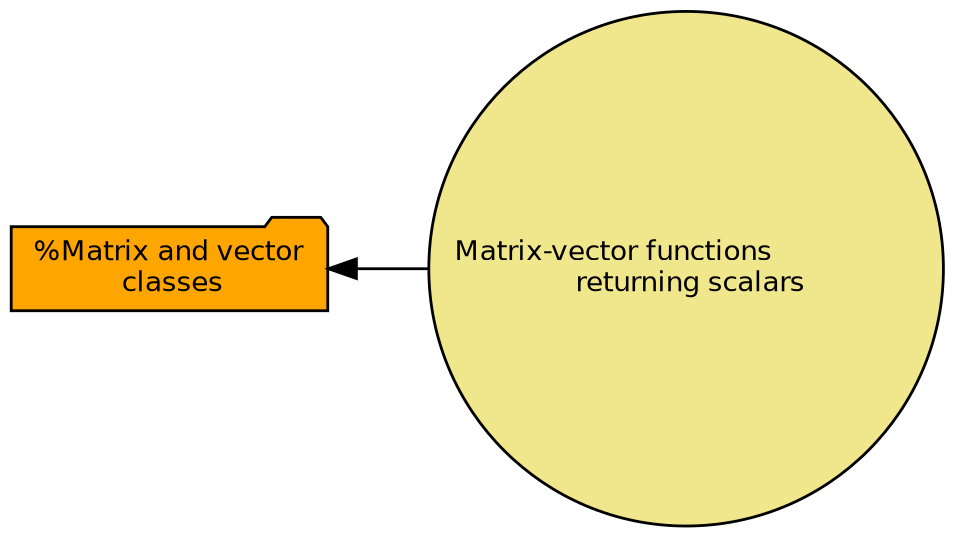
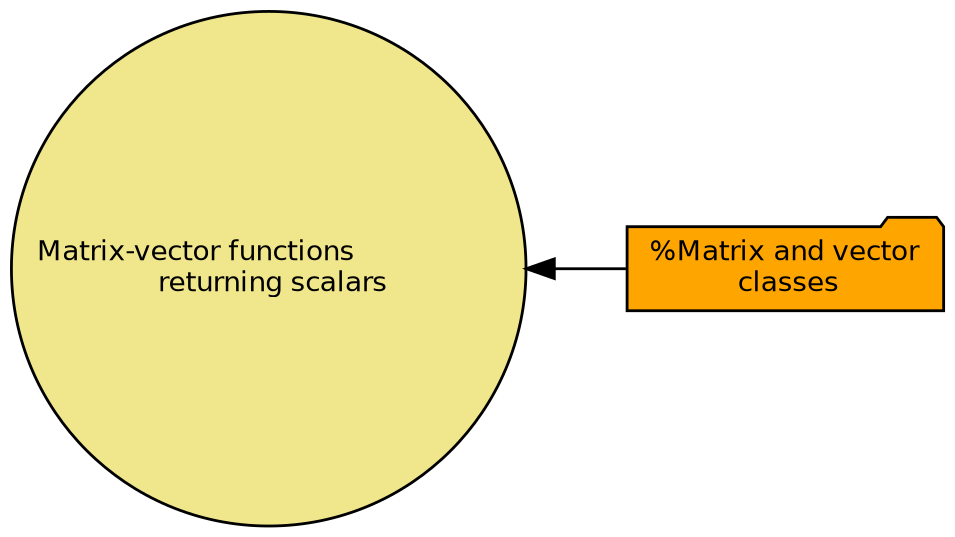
  digraph {
    rankdir=LR
    node [color=black fontname=Helvetica fontsize=10 style=filled]
    n1 [fillcolor=khaki fontcolor=black height=0.2 label="Matrix-vector functions\l returning scalars" shape=circle width=0.4]
    n2 [fillcolor=orange height=0.2 label="%Matrix and vector\l classes" shape=folder width=0.4]
-   n2 -> n1 [dir=back fontname=Helvetica fontsize=10 labelfontname=Helvetica labelfontsize=10 shape=plaintext style=solid]
+   n1 -> n2 [dir=back fontname=Helvetica fontsize=10 labelfontname=Helvetica labelfontsize=10 shape=plaintext style=solid]
  }
